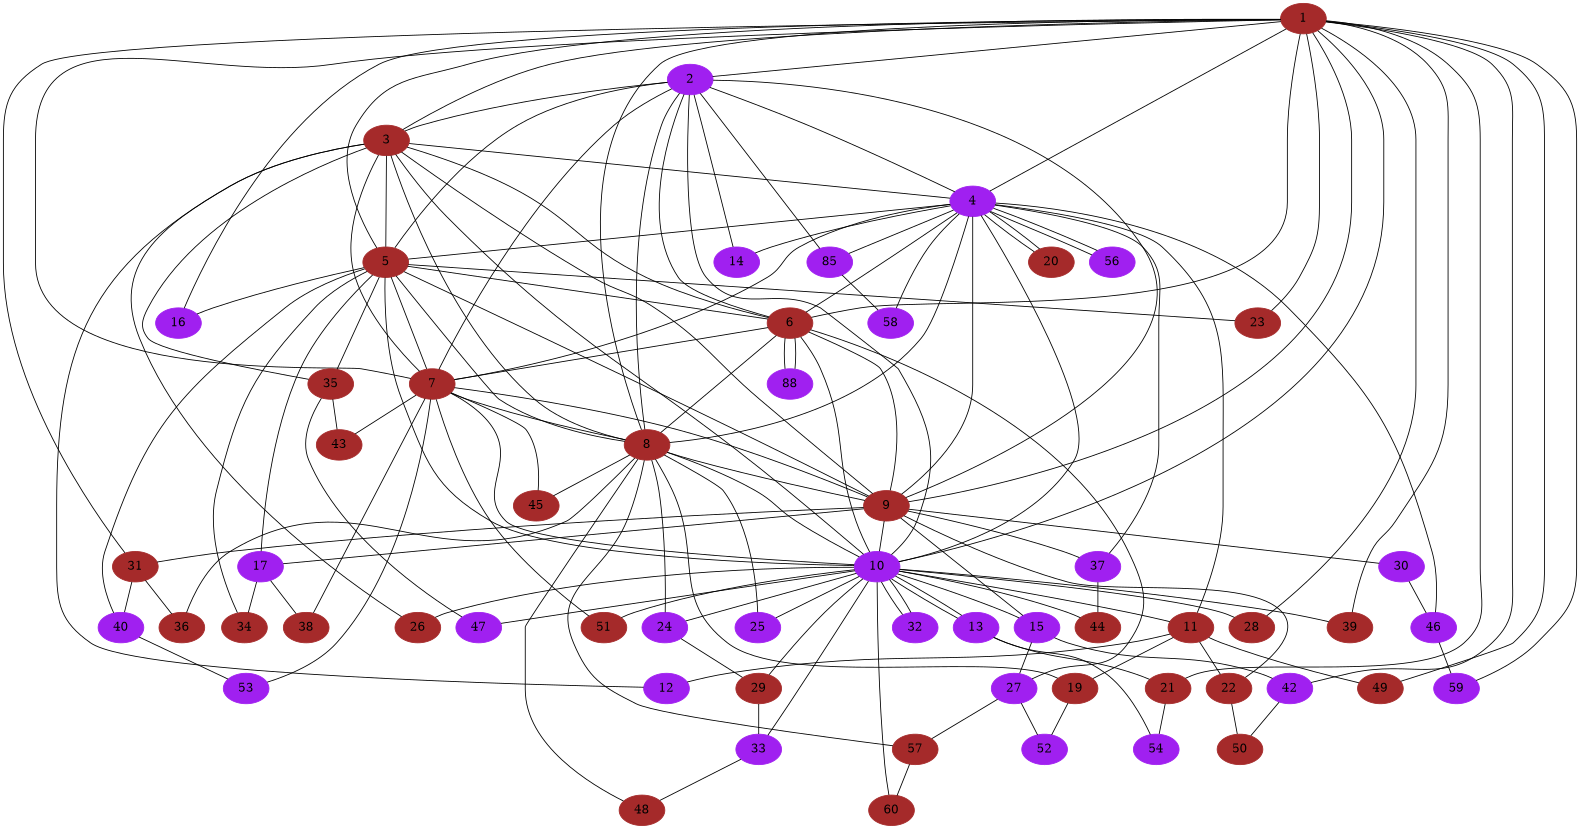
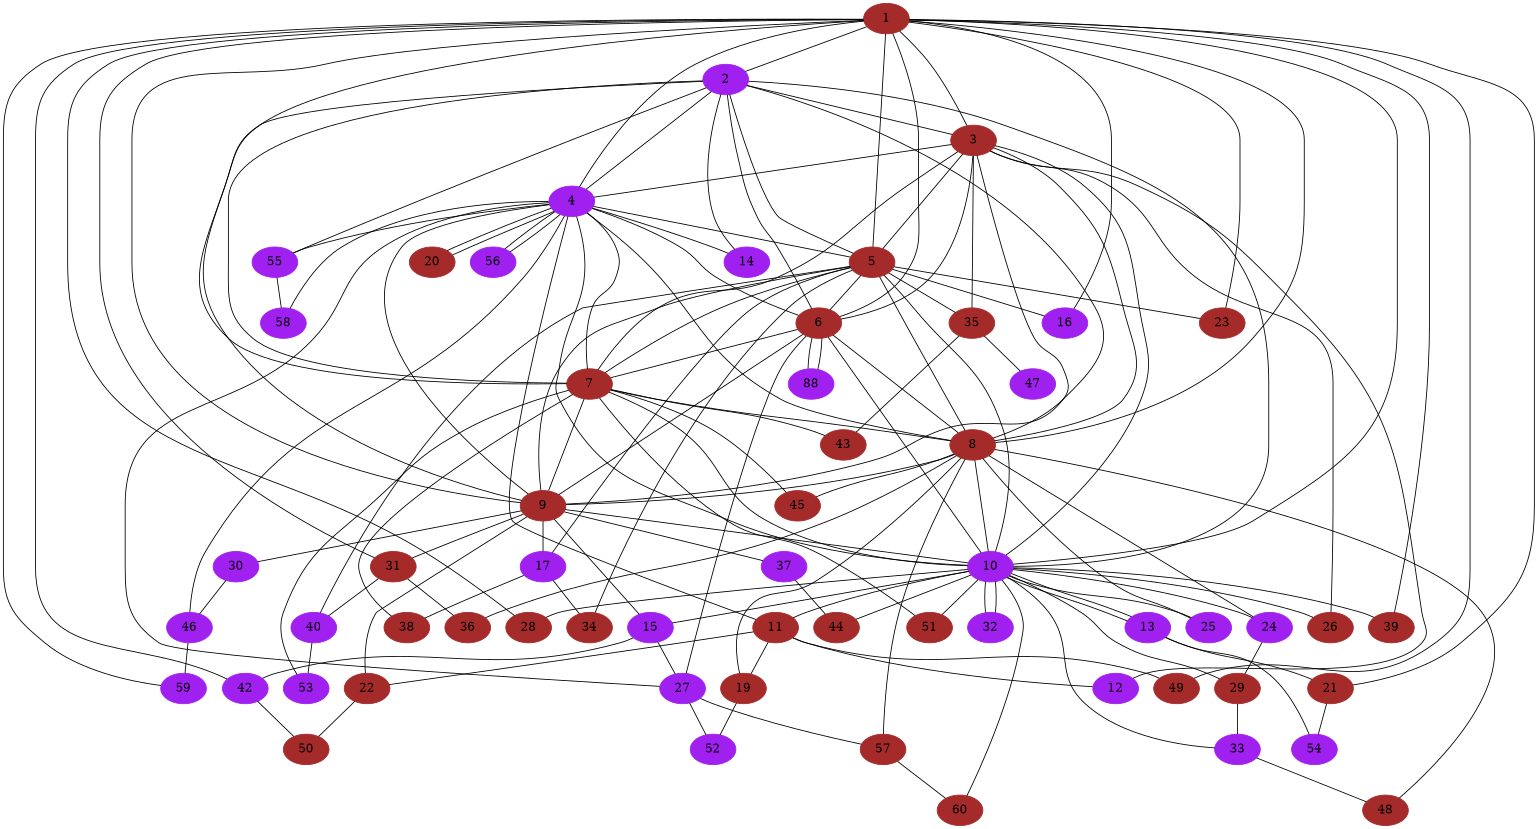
  graph {
    node [color=brown style=filled]
    2 [color=purple]
    1
    3
    4 [color=purple]
    5
    6
    7
    8
    9
    10 [color=purple]
    16 [color=purple]
    21
    23
    28
    31
    39
    42 [color=purple]
    49
    59 [color=purple]
    14 [color=purple]
-   55 [color=purple label=85]
+   55 [color=purple]
    12 [color=purple]
    26
    35
    58 [color=purple]
    11
    20
    37 [color=purple]
    46 [color=purple]
    56 [color=purple]
    17 [color=purple]
    34
    40 [color=purple]
    n34 [color=purple label=88]
    27 [color=purple]
    38
    43
    45
    51
    53 [color=purple]
    19
    24 [color=purple]
    25 [color=purple]
    36
    48
    57
    15 [color=purple]
    22
    30 [color=purple]
    13 [color=purple]
    29
    32 [color=purple]
    33 [color=purple]
    44
    47 [color=purple]
    60
    54 [color=purple]
    50
    52 [color=purple]
    2 -- 3
    2 -- 4
    2 -- 5
    2 -- 6
    2 -- 7
    2 -- 8
    2 -- 9
    2 -- 10
    2 -- 14
    2 -- 55
    1 -- 2
    1 -- 3
    1 -- 4
    1 -- 5
    1 -- 6
    1 -- 7
    1 -- 8
    1 -- 9
    1 -- 10
    1 -- 16
    1 -- 21
    1 -- 23
    1 -- 28
    1 -- 31
    1 -- 39
    1 -- 42
    1 -- 49
    1 -- 59
    3 -- 4
    3 -- 5
    3 -- 6
    3 -- 7
    3 -- 8
    3 -- 9
    3 -- 10
    3 -- 12
    3 -- 26
    3 -- 35
    4 -- 5
    4 -- 6
    4 -- 7
    4 -- 8
    4 -- 9
    4 -- 10
    4 -- 14
    4 -- 55
    4 -- 58
    4 -- 11
    4 -- 20
    4 -- 20
-   4 -- 37
+   4 -- 27
    4 -- 46
    4 -- 56
    4 -- 56
    5 -- 6
    5 -- 7
    5 -- 8
    5 -- 9
    5 -- 10
    5 -- 16
    5 -- 23
    5 -- 35
    5 -- 17
    5 -- 34
    5 -- 40
    6 -- 7
    6 -- 8
    6 -- 9
    6 -- 10
    6 -- n34
    6 -- n34
    6 -- 27
    7 -- 8
    7 -- 9
    7 -- 10
    7 -- 38
    7 -- 43
    7 -- 45
    7 -- 51
    7 -- 53
    8 -- 9
    8 -- 10
    8 -- 45
    8 -- 19
    8 -- 24
    8 -- 25
    8 -- 36
    8 -- 48
    8 -- 57
    9 -- 10
    9 -- 31
    9 -- 37
    9 -- 17
    9 -- 15
    9 -- 22
    9 -- 30
    10 -- 28
    10 -- 39
    10 -- 26
    10 -- 11
    10 -- 51
    10 -- 24
    10 -- 25
    10 -- 15
    10 -- 13
    10 -- 13
    10 -- 29
    10 -- 32
    10 -- 32
    10 -- 33
    10 -- 44
-   10 -- 47
    10 -- 60
    21 -- 54
    31 -- 40
    31 -- 36
    42 -- 50
    55 -- 58
    35 -- 43
    35 -- 47
    11 -- 49
    11 -- 12
    11 -- 19
    11 -- 22
    37 -- 44
    46 -- 59
    17 -- 34
    17 -- 38
    40 -- 53
    27 -- 57
    27 -- 52
    19 -- 52
    24 -- 29
    57 -- 60
    15 -- 42
    15 -- 27
    22 -- 50
    30 -- 46
    13 -- 21
    13 -- 54
    29 -- 33
    33 -- 48
  }
